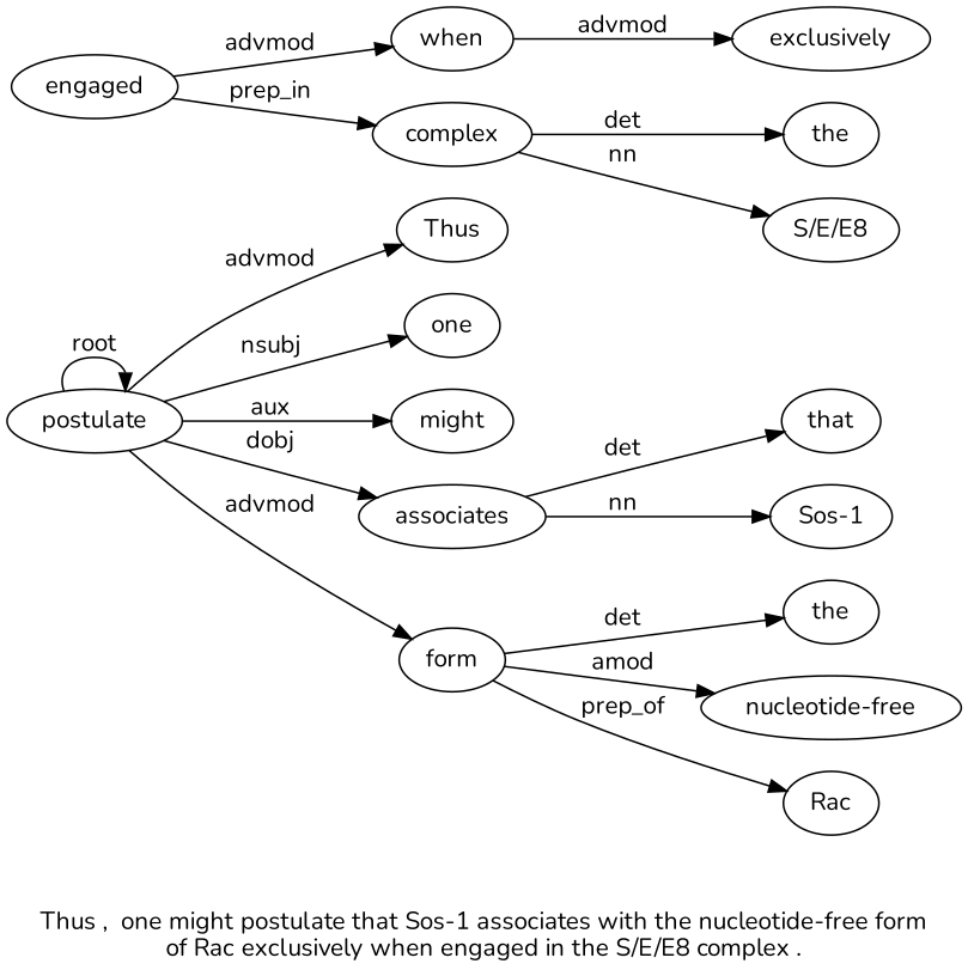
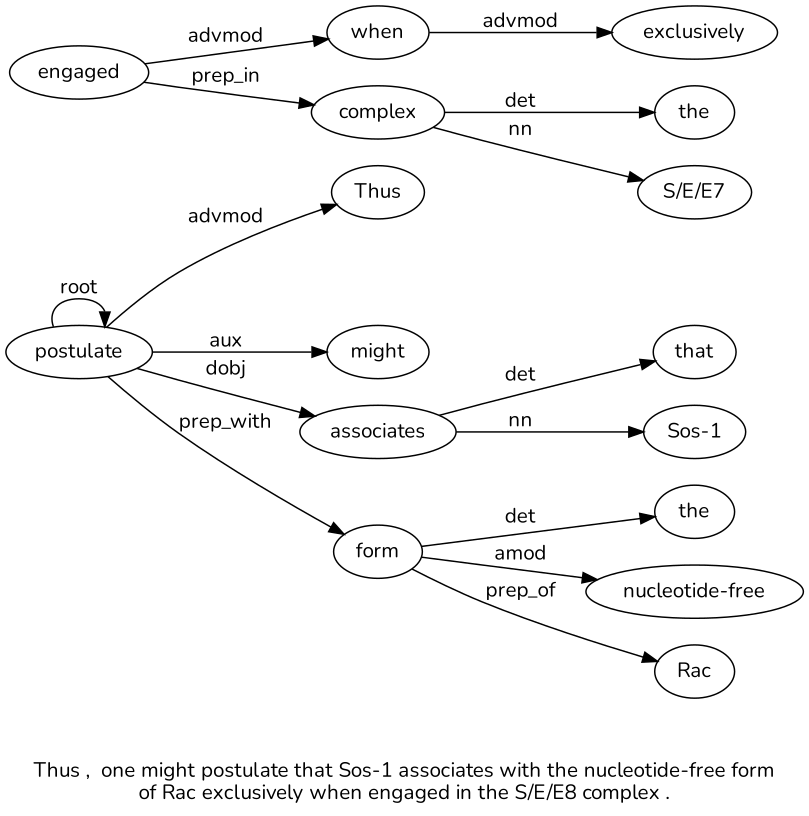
  digraph {
    fontname=Nunito
    label="Thus ,  one might postulate that Sos-1 associates with the nucleotide-free form\nof Rac exclusively when engaged in the S/E/E8 complex ."
    rankdir=LR
    node [fillcolor=white fontname=Nunito style=filled]
    edge [fontname=Nunito]
    n1 [label=postulate]
    n2 [label=Thus]
-   n3 [label=one]
    n4 [label=might]
    n5 [label=associates]
    n6 [label=form]
    n7 [label=that]
    n8 [label="Sos-1"]
    n9 [label=the]
    n10 [label="nucleotide-free"]
    n11 [label=Rac]
    n12 [label=engaged]
    n13 [label=when]
    n14 [label=complex]
    n15 [label=exclusively]
    n16 [label=the]
-   n17 [label="S/E/E8"]
+   n17 [label="S/E/E7"]
    n1 -> n1 [label=root]
    n1 -> n2 [label=advmod]
-   n1 -> n3 [label=nsubj]
    n1 -> n4 [label=aux]
    n1 -> n5 [label=dobj]
-   n1 -> n6 [label=advmod]
+   n1 -> n6 [label=prep_with]
    n5 -> n7 [label=det]
    n5 -> n8 [label=nn]
    n6 -> n9 [label=det]
    n6 -> n10 [label=amod]
    n6 -> n11 [label=prep_of]
    n12 -> n13 [label=advmod]
    n12 -> n14 [label=prep_in]
    n13 -> n15 [label=advmod]
    n14 -> n16 [label=det]
    n14 -> n17 [label=nn]
  }
